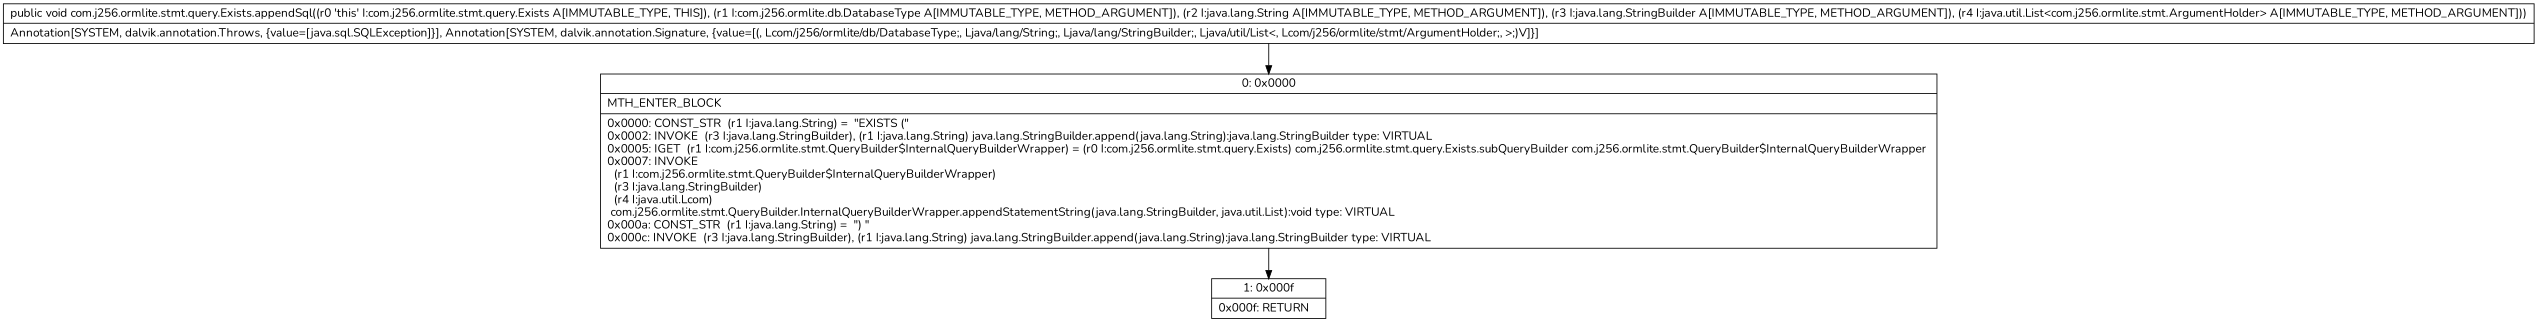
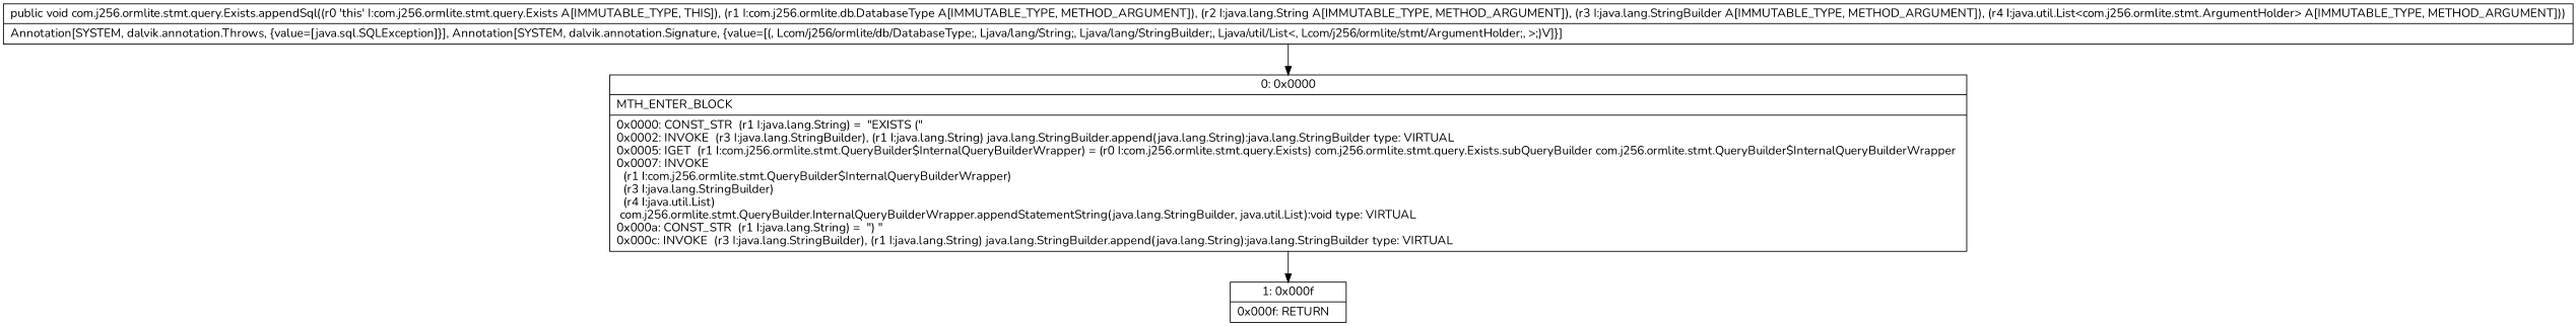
  digraph {
    fontname=Nunito
    node [shape=record fontname=Nunito]
    edge [fontname=Nunito]
-   n1 [label="{0\:\ 0x0000|MTH_ENTER_BLOCK\l|0x0000: CONST_STR  (r1 I:java.lang.String) =  \"EXISTS (\" \l0x0002: INVOKE  (r3 I:java.lang.StringBuilder), (r1 I:java.lang.String) java.lang.StringBuilder.append(java.lang.String):java.lang.StringBuilder type: VIRTUAL \l0x0005: IGET  (r1 I:com.j256.ormlite.stmt.QueryBuilder$InternalQueryBuilderWrapper) = (r0 I:com.j256.ormlite.stmt.query.Exists) com.j256.ormlite.stmt.query.Exists.subQueryBuilder com.j256.ormlite.stmt.QueryBuilder$InternalQueryBuilderWrapper \l0x0007: INVOKE  \l  (r1 I:com.j256.ormlite.stmt.QueryBuilder$InternalQueryBuilderWrapper)\l  (r3 I:java.lang.StringBuilder)\l  (r4 I:java.util.Lcom)\l com.j256.ormlite.stmt.QueryBuilder.InternalQueryBuilderWrapper.appendStatementString(java.lang.StringBuilder, java.util.List):void type: VIRTUAL \l0x000a: CONST_STR  (r1 I:java.lang.String) =  \") \" \l0x000c: INVOKE  (r3 I:java.lang.StringBuilder), (r1 I:java.lang.String) java.lang.StringBuilder.append(java.lang.String):java.lang.StringBuilder type: VIRTUAL \l}"]
+   n1 [label="{0\:\ 0x0000|MTH_ENTER_BLOCK\l|0x0000: CONST_STR  (r1 I:java.lang.String) =  \"EXISTS (\" \l0x0002: INVOKE  (r3 I:java.lang.StringBuilder), (r1 I:java.lang.String) java.lang.StringBuilder.append(java.lang.String):java.lang.StringBuilder type: VIRTUAL \l0x0005: IGET  (r1 I:com.j256.ormlite.stmt.QueryBuilder$InternalQueryBuilderWrapper) = (r0 I:com.j256.ormlite.stmt.query.Exists) com.j256.ormlite.stmt.query.Exists.subQueryBuilder com.j256.ormlite.stmt.QueryBuilder$InternalQueryBuilderWrapper \l0x0007: INVOKE  \l  (r1 I:com.j256.ormlite.stmt.QueryBuilder$InternalQueryBuilderWrapper)\l  (r3 I:java.lang.StringBuilder)\l  (r4 I:java.util.List)\l com.j256.ormlite.stmt.QueryBuilder.InternalQueryBuilderWrapper.appendStatementString(java.lang.StringBuilder, java.util.List):void type: VIRTUAL \l0x000a: CONST_STR  (r1 I:java.lang.String) =  \") \" \l0x000c: INVOKE  (r3 I:java.lang.StringBuilder), (r1 I:java.lang.String) java.lang.StringBuilder.append(java.lang.String):java.lang.StringBuilder type: VIRTUAL \l}"]
    n2 [label="{1\:\ 0x000f|0x000f: RETURN   \l}"]
    n3 [label="{public void com.j256.ormlite.stmt.query.Exists.appendSql((r0 'this' I:com.j256.ormlite.stmt.query.Exists A[IMMUTABLE_TYPE, THIS]), (r1 I:com.j256.ormlite.db.DatabaseType A[IMMUTABLE_TYPE, METHOD_ARGUMENT]), (r2 I:java.lang.String A[IMMUTABLE_TYPE, METHOD_ARGUMENT]), (r3 I:java.lang.StringBuilder A[IMMUTABLE_TYPE, METHOD_ARGUMENT]), (r4 I:java.util.List\<com.j256.ormlite.stmt.ArgumentHolder\> A[IMMUTABLE_TYPE, METHOD_ARGUMENT]))  | Annotation[SYSTEM, dalvik.annotation.Throws, \{value=[java.sql.SQLException]\}], Annotation[SYSTEM, dalvik.annotation.Signature, \{value=[(, Lcom\/j256\/ormlite\/db\/DatabaseType;, Ljava\/lang\/String;, Ljava\/lang\/StringBuilder;, Ljava\/util\/List\<, Lcom\/j256\/ormlite\/stmt\/ArgumentHolder;, \>;)V]\}]\l}"]
    n1 -> n2
    n3 -> n1
  }
